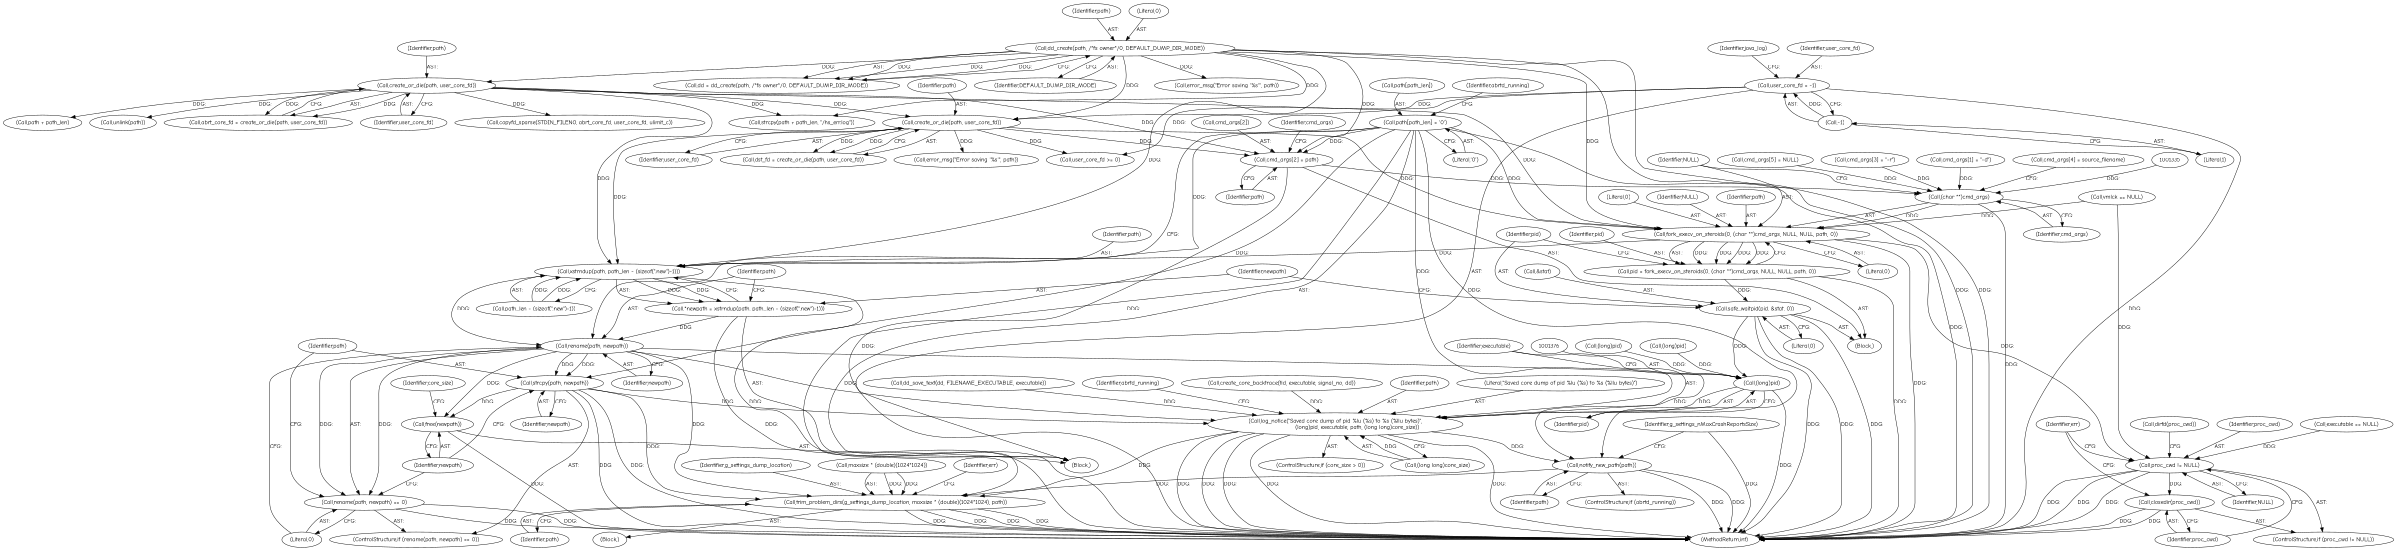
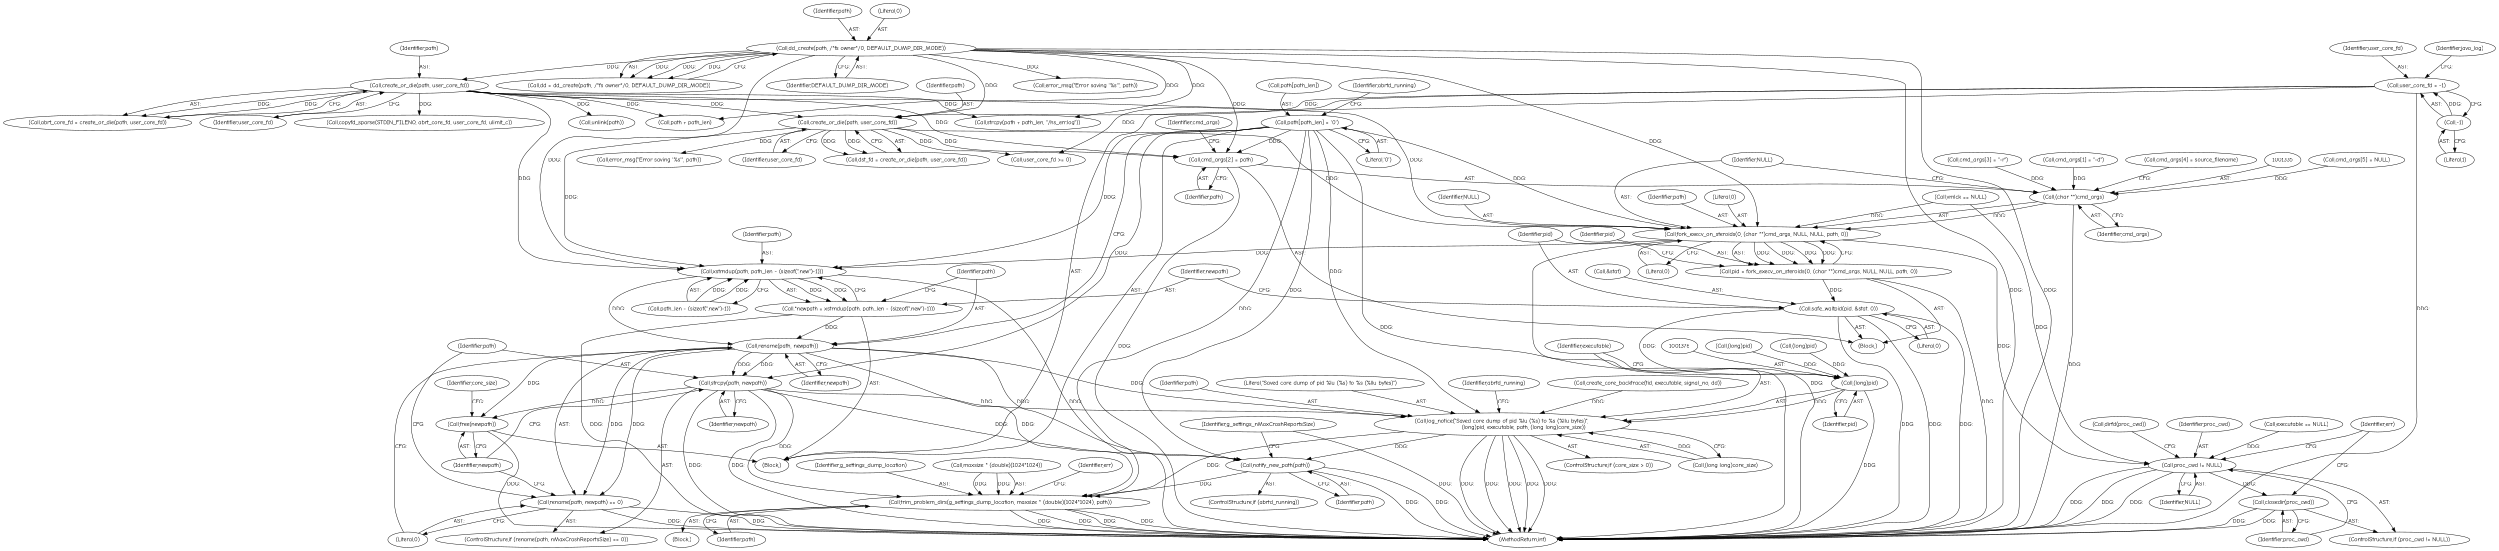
  digraph {
    fontname="Comic Neue"
    node [fontname="Comic Neue"]
    edge [fontname="Comic Neue"]
    n1 [label="(Call,cmd_args[2] = path)"]
    n2 [label="(Call,(char **)cmd_args)"]
    n3 [label="(MethodReturn,int)"]
    n4 [label="(Block,)"]
    n5 [label="(Identifier,path)"]
    n6 [label="(Call,fork_execv_on_steroids(0, (char **)cmd_args, NULL, NULL, path, 0))"]
    n7 [label="(Identifier,cmd_args)"]
    n8 [label="(Call,dd_create(path, /*fs owner*/0, DEFAULT_DUMP_DIR_MODE))"]
    n9 [label="(Call,create_or_die(path, user_core_fd))"]
    n10 [label="(Call,create_or_die(path, user_core_fd))"]
    n11 [label="(Call,xstrndup(path, path_len - (sizeof(\".new\")-1)))"]
    n12 [label="(Call,dd = dd_create(path, /*fs owner*/0, DEFAULT_DUMP_DIR_MODE))"]
    n13 [label="(Identifier,DEFAULT_DUMP_DIR_MODE)"]
    n14 [label="(Call,path + path_len)"]
    n15 [label="(Call,error_msg(\"Error saving '%s'\", path))"]
    n16 [label="(Call,strcpy(path + path_len, \"/hs_err.log\"))"]
    n17 [label="(Identifier,user_core_fd)"]
    n18 [label="(Call,dst_fd = create_or_die(path, user_core_fd))"]
    n19 [label="(Call,error_msg(\"Error saving '%s'\", path))"]
    n20 [label="(Call,user_core_fd >= 0)"]
    n21 [label="(Call,unlink(path))"]
    n22 [label="(Call,abrt_core_fd = create_or_die(path, user_core_fd))"]
    n23 [label="(Identifier,user_core_fd)"]
    n24 [label="(Call,copyfd_sparse(STDIN_FILENO, abrt_core_fd, user_core_fd, ulimit_c))"]
    n25 [label="(Call,pid = fork_execv_on_steroids(0, (char **)cmd_args, NULL, NULL, path, 0))"]
    n26 [label="(Call,proc_cwd != NULL)"]
    n27 [label="(Literal,0)"]
    n28 [label="(Call,rename(path, newpath))"]
    n29 [label="(Call,*newpath = xstrndup(path, path_len - (sizeof(\".new\")-1)))"]
    n30 [label="(Call,path_len - (sizeof(\".new\")-1))"]
    n31 [label="(Call,user_core_fd = -1)"]
    n32 [label="(Call,-1)"]
    n33 [label="(Block,)"]
    n34 [label="(Literal,1)"]
    n35 [label="(Call,path[path_len] = '\0')"]
    n36 [label="(Call,log_notice(\"Saved core dump of pid %lu (%s) to %s (%llu bytes)\",\n                       (long)pid, executable, path, (long long)core_size))"]
    n37 [label="(Call,notify_new_path(path))"]
    n38 [label="(Call,trim_problem_dirs(g_settings_dump_location, maxsize * (double)(1024*1024), path))"]
    n39 [label="(Call,strcpy(path, newpath))"]
    n40 [label="(Literal,'\0')"]
    n41 [label="(ControlStructure,if (core_size > 0))"]
    n42 [label="(Call,(long long)core_size)"]
    n43 [label="(Identifier,path)"]
    n44 [label="(ControlStructure,if (abrtd_running))"]
    n45 [label="(Block,)"]
    n46 [label="(Identifier,path)"]
    n47 [label="(Call,rename(path, newpath) == 0)"]
    n48 [label="(Call,free(newpath))"]
    n49 [label="(Identifier,newpath)"]
-   n50 [label="(ControlStructure,if (rename(path, newpath) == 0))"]
+   n50 [label="(ControlStructure,if (rename(path, nMaxCrashReportsSize) == 0))"]
    n51 [label="(Identifier,newpath)"]
    n52 [label="(Call,safe_waitpid(pid, &stat, 0))"]
    n53 [label="(Call,closedir(proc_cwd))"]
    n54 [label="(Identifier,NULL)"]
    n55 [label="(ControlStructure,if (proc_cwd != NULL))"]
    n56 [label="(Call,(long)pid)"]
    n57 [label="(Literal,0)"]
    n58 [label="(Identifier,pid)"]
    n59 [label="(Literal,0)"]
    n60 [label="(Identifier,newpath)"]
    n61 [label="(Identifier,proc_cwd)"]
    n62 [label="(Identifier,newpath)"]
    n63 [label="(Identifier,pid)"]
    n64 [label="(Identifier,executable)"]
-   n65 [label="(Call,cmd_args[2])"]
    n66 [label="(Identifier,path)"]
-   n67 [label="(Call,dd_save_text(dd, FILENAME_EXECUTABLE, executable))"]
    n68 [label="(Literal,0)"]
    n69 [label="(Identifier,user_core_fd)"]
    n70 [label="(Call,dirfd(proc_cwd))"]
    n71 [label="(Identifier,proc_cwd)"]
    n72 [label="(Identifier,java_log)"]
    n73 [label="(Call,cmd_args[5] = NULL)"]
    n74 [label="(Identifier,path)"]
    n75 [label="(Identifier,abrtd_running)"]
    n76 [label="(Identifier,g_settings_nMaxCrashReportsSize)"]
    n77 [label="(Identifier,cmd_args)"]
    n78 [label="(Call,create_core_backtrace(tid, executable, signal_no, dd))"]
    n79 [label="(Identifier,path)"]
    n80 [label="(Identifier,path)"]
    n81 [label="(Literal,0)"]
    n82 [label="(Call,&stat)"]
    n83 [label="(Call,maxsize * (double)(1024*1024))"]
    n84 [label="(Call,cmd_args[3] = \"-r\")"]
    n85 [label="(Identifier,err)"]
    n86 [label="(Identifier,core_size)"]
    n87 [label="(Identifier,pid)"]
    n88 [label="(Identifier,NULL)"]
    n89 [label="(Call,cmd_args[1] = \"-d\")"]
    n90 [label="(Identifier,NULL)"]
    n91 [label="(Identifier,err)"]
    n92 [label="(Identifier,g_settings_dump_location)"]
    n93 [label="(Identifier,path)"]
    n94 [label="(Identifier,path)"]
    n95 [label="(Call,cmd_args[4] = source_filename)"]
    n96 [label="(Identifier,path)"]
    n97 [label="(Call,(long)pid)"]
    n98 [label="(Call,vmlck == NULL)"]
    n99 [label="(Identifier,path)"]
    n100 [label="(Identifier,abrtd_running)"]
    n101 [label="(Call,(long)pid)"]
    n102 [label="(Call,executable == NULL)"]
    n103 [label="(Literal,\"Saved core dump of pid %lu (%s) to %s (%llu bytes)\")"]
    n104 [label="(Call,path[path_len])"]
    1001335
    1001376
-   n1 -> n2 [label="DDG: "]
+   n1 -> n2 [label="AST: "]
    n1 -> n3 [label="DDG: "]
    n1 -> n4 [label="AST: "]
    n1 -> n5 [label="CFG: "]
    n2 -> n3 [label="DDG: "]
    n2 -> n6 [label="AST: "]
    n2 -> n6 [label="DDG: "]
    n2 -> n7 [label="CFG: "]
    n5 -> n1 [label="AST: "]
    n6 -> n3 [label="DDG: "]
    n6 -> n11 [label="DDG: "]
    n6 -> n25 [label="AST: "]
    n6 -> n25 [label="DDG: "]
    n6 -> n25 [label="DDG: "]
    n6 -> n25 [label="DDG: "]
    n6 -> n25 [label="DDG: "]
    n6 -> n26 [label="DDG: "]
    n6 -> n27 [label="CFG: "]
    n7 -> n2 [label="AST: "]
    n8 -> n1 [label="DDG: "]
    n8 -> n3 [label="DDG: "]
    n8 -> n3 [label="DDG: "]
    n8 -> n6 [label="DDG: "]
    n8 -> n9 [label="DDG: "]
    n8 -> n10 [label="DDG: "]
    n8 -> n11 [label="DDG: "]
    n8 -> n12 [label="AST: "]
    n8 -> n12 [label="DDG: "]
    n8 -> n12 [label="DDG: "]
    n8 -> n12 [label="DDG: "]
    n8 -> n13 [label="CFG: "]
+   n8 -> n14 [label="DDG: "]
    n8 -> n15 [label="DDG: "]
    n8 -> n16 [label="DDG: "]
    n9 -> n1 [label="DDG: "]
    n9 -> n6 [label="DDG: "]
    n9 -> n11 [label="DDG: "]
    n9 -> n17 [label="CFG: "]
    n9 -> n18 [label="AST: "]
    n9 -> n18 [label="DDG: "]
    n9 -> n18 [label="DDG: "]
    n9 -> n19 [label="DDG: "]
    n9 -> n20 [label="DDG: "]
    n10 -> n1 [label="DDG: "]
    n10 -> n6 [label="DDG: "]
    n10 -> n9 [label="DDG: "]
    n10 -> n11 [label="DDG: "]
    n10 -> n14 [label="DDG: "]
    n10 -> n16 [label="DDG: "]
    n10 -> n21 [label="DDG: "]
    n10 -> n22 [label="AST: "]
    n10 -> n22 [label="DDG: "]
    n10 -> n22 [label="DDG: "]
    n10 -> n23 [label="CFG: "]
    n10 -> n24 [label="DDG: "]
    n11 -> n3 [label="DDG: "]
    n11 -> n28 [label="DDG: "]
    n11 -> n29 [label="AST: "]
    n11 -> n29 [label="DDG: "]
    n11 -> n29 [label="DDG: "]
    n11 -> n30 [label="CFG: "]
    n12 -> n8 [label="CFG: "]
    n13 -> n8 [label="AST: "]
    n17 -> n9 [label="AST: "]
    n18 -> n9 [label="CFG: "]
    n22 -> n10 [label="CFG: "]
    n23 -> n10 [label="AST: "]
    n25 -> n3 [label="DDG: "]
    n25 -> n4 [label="AST: "]
    n25 -> n6 [label="CFG: "]
    n25 -> n52 [label="DDG: "]
    n26 -> n3 [label="DDG: "]
    n26 -> n3 [label="DDG: "]
    n26 -> n3 [label="DDG: "]
    n26 -> n53 [label="DDG: "]
    n26 -> n54 [label="CFG: "]
    n26 -> n55 [label="AST: "]
    n27 -> n6 [label="AST: "]
    n28 -> n36 [label="DDG: "]
    n28 -> n37 [label="DDG: "]
    n28 -> n38 [label="DDG: "]
    n28 -> n39 [label="DDG: "]
    n28 -> n39 [label="DDG: "]
    n28 -> n47 [label="AST: "]
    n28 -> n47 [label="DDG: "]
    n28 -> n47 [label="DDG: "]
    n28 -> n48 [label="DDG: "]
    n28 -> n49 [label="CFG: "]
    n29 -> n3 [label="DDG: "]
    n29 -> n11 [label="CFG: "]
    n29 -> n28 [label="DDG: "]
    n29 -> n33 [label="AST: "]
    n30 -> n11 [label="AST: "]
    n30 -> n11 [label="DDG: "]
    n30 -> n11 [label="DDG: "]
    n31 -> n3 [label="DDG: "]
    n31 -> n9 [label="DDG: "]
    n31 -> n20 [label="DDG: "]
    n31 -> n32 [label="CFG: "]
    n31 -> n33 [label="AST: "]
    n32 -> n31 [label="AST: "]
    n32 -> n31 [label="DDG: "]
    n32 -> n34 [label="CFG: "]
    n34 -> n32 [label="AST: "]
    n35 -> n1 [label="DDG: "]
    n35 -> n3 [label="DDG: "]
    n35 -> n6 [label="DDG: "]
    n35 -> n11 [label="DDG: "]
    n35 -> n28 [label="CFG: "]
    n35 -> n33 [label="AST: "]
    n35 -> n36 [label="DDG: "]
    n35 -> n37 [label="DDG: "]
    n35 -> n38 [label="DDG: "]
    n35 -> n39 [label="DDG: "]
    n35 -> n40 [label="CFG: "]
    n36 -> n3 [label="DDG: "]
    n36 -> n3 [label="DDG: "]
    n36 -> n3 [label="DDG: "]
    n36 -> n3 [label="DDG: "]
    n36 -> n3 [label="DDG: "]
    n36 -> n37 [label="DDG: "]
    n36 -> n38 [label="DDG: "]
    n36 -> n41 [label="AST: "]
    n36 -> n42 [label="CFG: "]
    n37 -> n3 [label="DDG: "]
    n37 -> n3 [label="DDG: "]
    n37 -> n38 [label="DDG: "]
    n37 -> n43 [label="CFG: "]
    n37 -> n44 [label="AST: "]
    n38 -> n3 [label="DDG: "]
    n38 -> n3 [label="DDG: "]
    n38 -> n3 [label="DDG: "]
    n38 -> n3 [label="DDG: "]
    n38 -> n45 [label="AST: "]
    n38 -> n46 [label="CFG: "]
    n39 -> n3 [label="DDG: "]
    n39 -> n3 [label="DDG: "]
    n39 -> n36 [label="DDG: "]
+   n39 -> n37 [label="DDG: "]
    n39 -> n38 [label="DDG: "]
    n39 -> n48 [label="DDG: "]
    n39 -> n50 [label="AST: "]
    n39 -> n51 [label="CFG: "]
    n40 -> n35 [label="AST: "]
    n42 -> n36 [label="AST: "]
    n42 -> n36 [label="DDG: "]
    n43 -> n37 [label="AST: "]
    n46 -> n38 [label="AST: "]
    n47 -> n3 [label="DDG: "]
    n47 -> n3 [label="DDG: "]
    n47 -> n50 [label="AST: "]
    n47 -> n59 [label="CFG: "]
    n48 -> n3 [label="DDG: "]
    n48 -> n33 [label="AST: "]
    n48 -> n60 [label="CFG: "]
    n49 -> n28 [label="AST: "]
    n51 -> n39 [label="AST: "]
    n52 -> n3 [label="DDG: "]
    n52 -> n3 [label="DDG: "]
    n52 -> n3 [label="DDG: "]
    n52 -> n4 [label="AST: "]
    n52 -> n56 [label="DDG: "]
    n52 -> n57 [label="CFG: "]
    n53 -> n3 [label="DDG: "]
    n53 -> n3 [label="DDG: "]
    n53 -> n55 [label="AST: "]
    n53 -> n61 [label="CFG: "]
    n54 -> n26 [label="AST: "]
    n56 -> n3 [label="DDG: "]
    n56 -> n36 [label="AST: "]
    n56 -> n36 [label="DDG: "]
    n56 -> n58 [label="CFG: "]
    n57 -> n52 [label="AST: "]
    n58 -> n56 [label="AST: "]
    n59 -> n28 [label="CFG: "]
    n59 -> n47 [label="AST: "]
    n60 -> n39 [label="CFG: "]
    n60 -> n47 [label="CFG: "]
    n60 -> n48 [label="AST: "]
    n61 -> n26 [label="CFG: "]
    n61 -> n53 [label="AST: "]
    n62 -> n29 [label="AST: "]
    n62 -> n52 [label="CFG: "]
    n63 -> n25 [label="AST: "]
    n64 -> n36 [label="AST: "]
    n64 -> n56 [label="CFG: "]
-   n65 -> n1 [label="AST: "]
    n66 -> n8 [label="AST: "]
-   n67 -> n36 [label="DDG: "]
    n68 -> n8 [label="AST: "]
    n69 -> n31 [label="AST: "]
    n70 -> n26 [label="CFG: "]
    n71 -> n26 [label="AST: "]
    n72 -> n31 [label="CFG: "]
    n73 -> n2 [label="DDG: "]
    n74 -> n10 [label="AST: "]
    n75 -> n36 [label="CFG: "]
    n76 -> n3 [label="DDG: "]
    n76 -> n37 [label="CFG: "]
    n77 -> n1 [label="CFG: "]
    n78 -> n36 [label="DDG: "]
    n79 -> n9 [label="AST: "]
    n80 -> n36 [label="AST: "]
    n81 -> n6 [label="AST: "]
    n82 -> n52 [label="AST: "]
    n83 -> n38 [label="AST: "]
    n83 -> n38 [label="DDG: "]
    n83 -> n38 [label="DDG: "]
    n84 -> n2 [label="DDG: "]
    n85 -> n26 [label="CFG: "]
    n85 -> n53 [label="CFG: "]
    n86 -> n48 [label="CFG: "]
    n87 -> n25 [label="CFG: "]
    n87 -> n52 [label="AST: "]
    n88 -> n6 [label="AST: "]
    n89 -> n2 [label="DDG: "]
    n90 -> n2 [label="CFG: "]
    n90 -> n6 [label="AST: "]
    n91 -> n38 [label="CFG: "]
    n92 -> n38 [label="AST: "]
    n93 -> n39 [label="AST: "]
    n93 -> n47 [label="CFG: "]
    n94 -> n11 [label="AST: "]
    n95 -> n2 [label="CFG: "]
    n96 -> n6 [label="AST: "]
    n97 -> n56 [label="DDG: "]
    n98 -> n6 [label="DDG: "]
    n98 -> n26 [label="DDG: "]
    n99 -> n28 [label="AST: "]
    n99 -> n29 [label="CFG: "]
    n100 -> n35 [label="CFG: "]
    n101 -> n56 [label="DDG: "]
    n102 -> n26 [label="DDG: "]
    n103 -> n36 [label="AST: "]
    n104 -> n35 [label="AST: "]
-   1001335 -> n2 [label="DDG: "]
+   1001335 -> n2 [label="AST: "]
    1001376 -> n56 [label="AST: "]
  }
